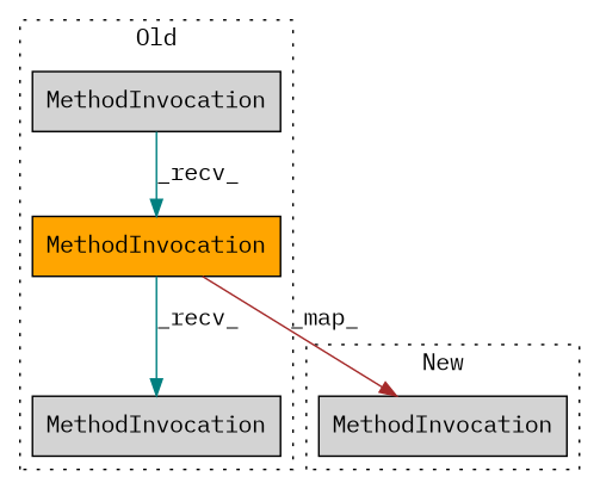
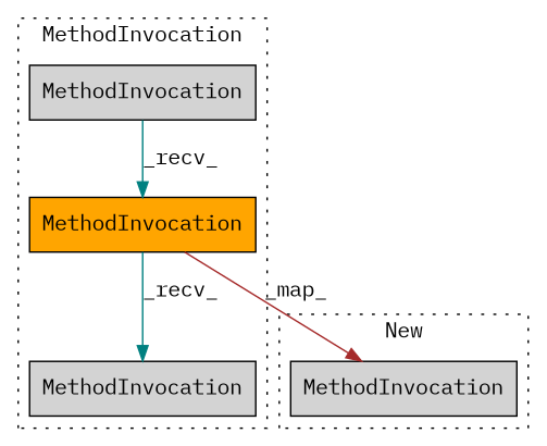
  digraph {
    fontname="IBM Plex Mono"
    node [a=32 shape=box style=filled fillcolor=lightgrey fontname="IBM Plex Mono"]
    edge [color=teal fontname="IBM Plex Mono"]
    n1 [l="11,1" label=MethodInvocation s="4335,4402"]
    n2 [l=9 label=MethodInvocation s=4488]
    n3 [l="26,1" label=MethodInvocation s="4415,4475" fillcolor=orange]
    n4 [l="19,1" label=MethodInvocation s="4307,4428"]
    subgraph cluster_1 {
-     label=Old
+     label=MethodInvocation
      style=dotted
      n1
      n2
      n3
    }
    subgraph cluster_2 {
      label=New
      style=dotted
      n4
    }
    n1 -> n3 [label=_recv_]
    n3 -> n2 [label=_recv_]
    n3 -> n4 [label=_map_ color=brown]
  }
